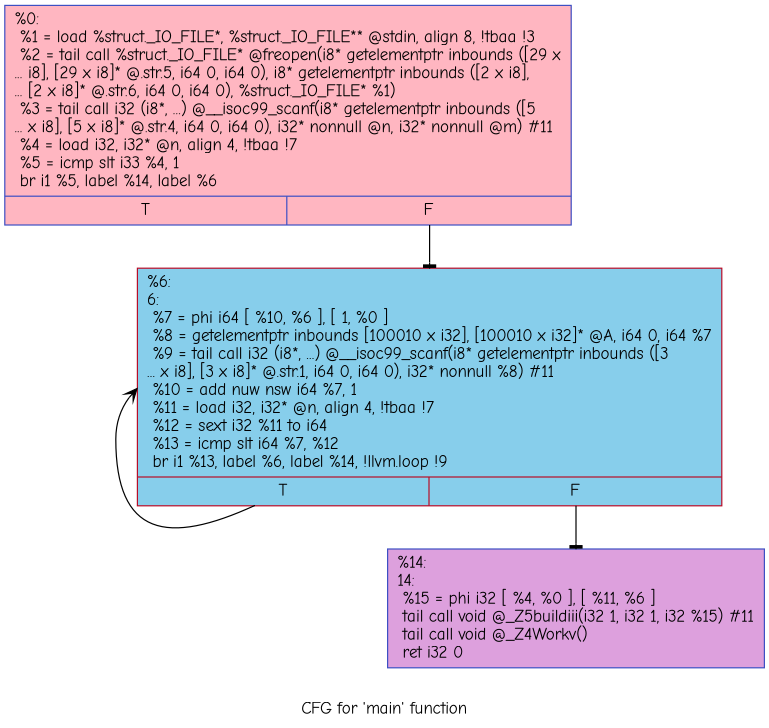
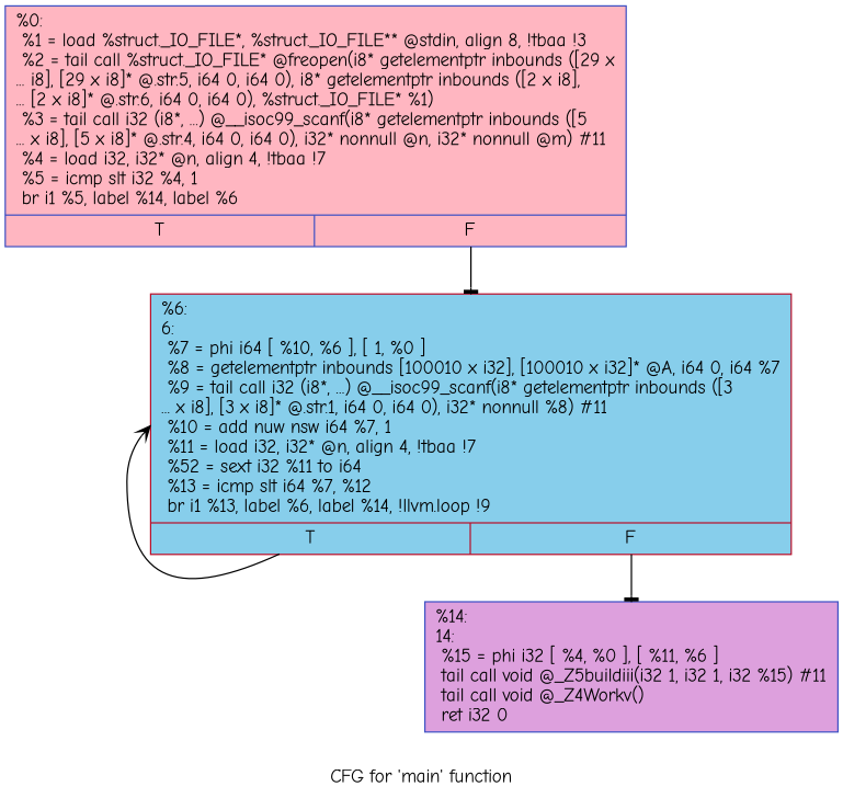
  digraph {
    fontname="Comic Neue"
    label="CFG for 'main' function"
    node [color="#3d50c3ff" fontname="Comic Neue" shape=record style=filled]
    edge [arrowhead=tee fontname="Comic Neue" tailport=s1]
-   n1 [fillcolor=lightpink label="{%0:\l  %1 = load %struct._IO_FILE*, %struct._IO_FILE** @stdin, align 8, !tbaa !3\l  %2 = tail call %struct._IO_FILE* @freopen(i8* getelementptr inbounds ([29 x\l... i8], [29 x i8]* @.str.5, i64 0, i64 0), i8* getelementptr inbounds ([2 x i8],\l... [2 x i8]* @.str.6, i64 0, i64 0), %struct._IO_FILE* %1)\l  %3 = tail call i32 (i8*, ...) @__isoc99_scanf(i8* getelementptr inbounds ([5\l... x i8], [5 x i8]* @.str.4, i64 0, i64 0), i32* nonnull @n, i32* nonnull @m) #11\l  %4 = load i32, i32* @n, align 4, !tbaa !7\l  %5 = icmp slt i33 %4, 1\l  br i1 %5, label %14, label %6\l|{<s0>T|<s1>F}}"]
-   n2 [color="#b70d28ff" fillcolor=skyblue label="{%6:\l6:                                                \l  %7 = phi i64 [ %10, %6 ], [ 1, %0 ]\l  %8 = getelementptr inbounds [100010 x i32], [100010 x i32]* @A, i64 0, i64 %7\l  %9 = tail call i32 (i8*, ...) @__isoc99_scanf(i8* getelementptr inbounds ([3\l... x i8], [3 x i8]* @.str.1, i64 0, i64 0), i32* nonnull %8) #11\l  %10 = add nuw nsw i64 %7, 1\l  %11 = load i32, i32* @n, align 4, !tbaa !7\l  %12 = sext i32 %11 to i64\l  %13 = icmp slt i64 %7, %12\l  br i1 %13, label %6, label %14, !llvm.loop !9\l|{<s0>T|<s1>F}}"]
+   n1 [fillcolor=lightpink label="{%0:\l  %1 = load %struct._IO_FILE*, %struct._IO_FILE** @stdin, align 8, !tbaa !3\l  %2 = tail call %struct._IO_FILE* @freopen(i8* getelementptr inbounds ([29 x\l... i8], [29 x i8]* @.str.5, i64 0, i64 0), i8* getelementptr inbounds ([2 x i8],\l... [2 x i8]* @.str.6, i64 0, i64 0), %struct._IO_FILE* %1)\l  %3 = tail call i32 (i8*, ...) @__isoc99_scanf(i8* getelementptr inbounds ([5\l... x i8], [5 x i8]* @.str.4, i64 0, i64 0), i32* nonnull @n, i32* nonnull @m) #11\l  %4 = load i32, i32* @n, align 4, !tbaa !7\l  %5 = icmp slt i32 %4, 1\l  br i1 %5, label %14, label %6\l|{<s0>T|<s1>F}}"]
+   n2 [color="#b70d28ff" fillcolor=skyblue label="{%6:\l6:                                                \l  %7 = phi i64 [ %10, %6 ], [ 1, %0 ]\l  %8 = getelementptr inbounds [100010 x i32], [100010 x i32]* @A, i64 0, i64 %7\l  %9 = tail call i32 (i8*, ...) @__isoc99_scanf(i8* getelementptr inbounds ([3\l... x i8], [3 x i8]* @.str.1, i64 0, i64 0), i32* nonnull %8) #11\l  %10 = add nuw nsw i64 %7, 1\l  %11 = load i32, i32* @n, align 4, !tbaa !7\l  %52 = sext i32 %11 to i64\l  %13 = icmp slt i64 %7, %12\l  br i1 %13, label %6, label %14, !llvm.loop !9\l|{<s0>T|<s1>F}}"]
    n3 [fillcolor=plum label="{%14:\l14:                                               \l  %15 = phi i32 [ %4, %0 ], [ %11, %6 ]\l  tail call void @_Z5buildiii(i32 1, i32 1, i32 %15) #11\l  tail call void @_Z4Workv()\l  ret i32 0\l}"]
    n1 -> n2
    n2 -> n2 [arrowhead=vee tailport=s0]
    n2 -> n3
  }
